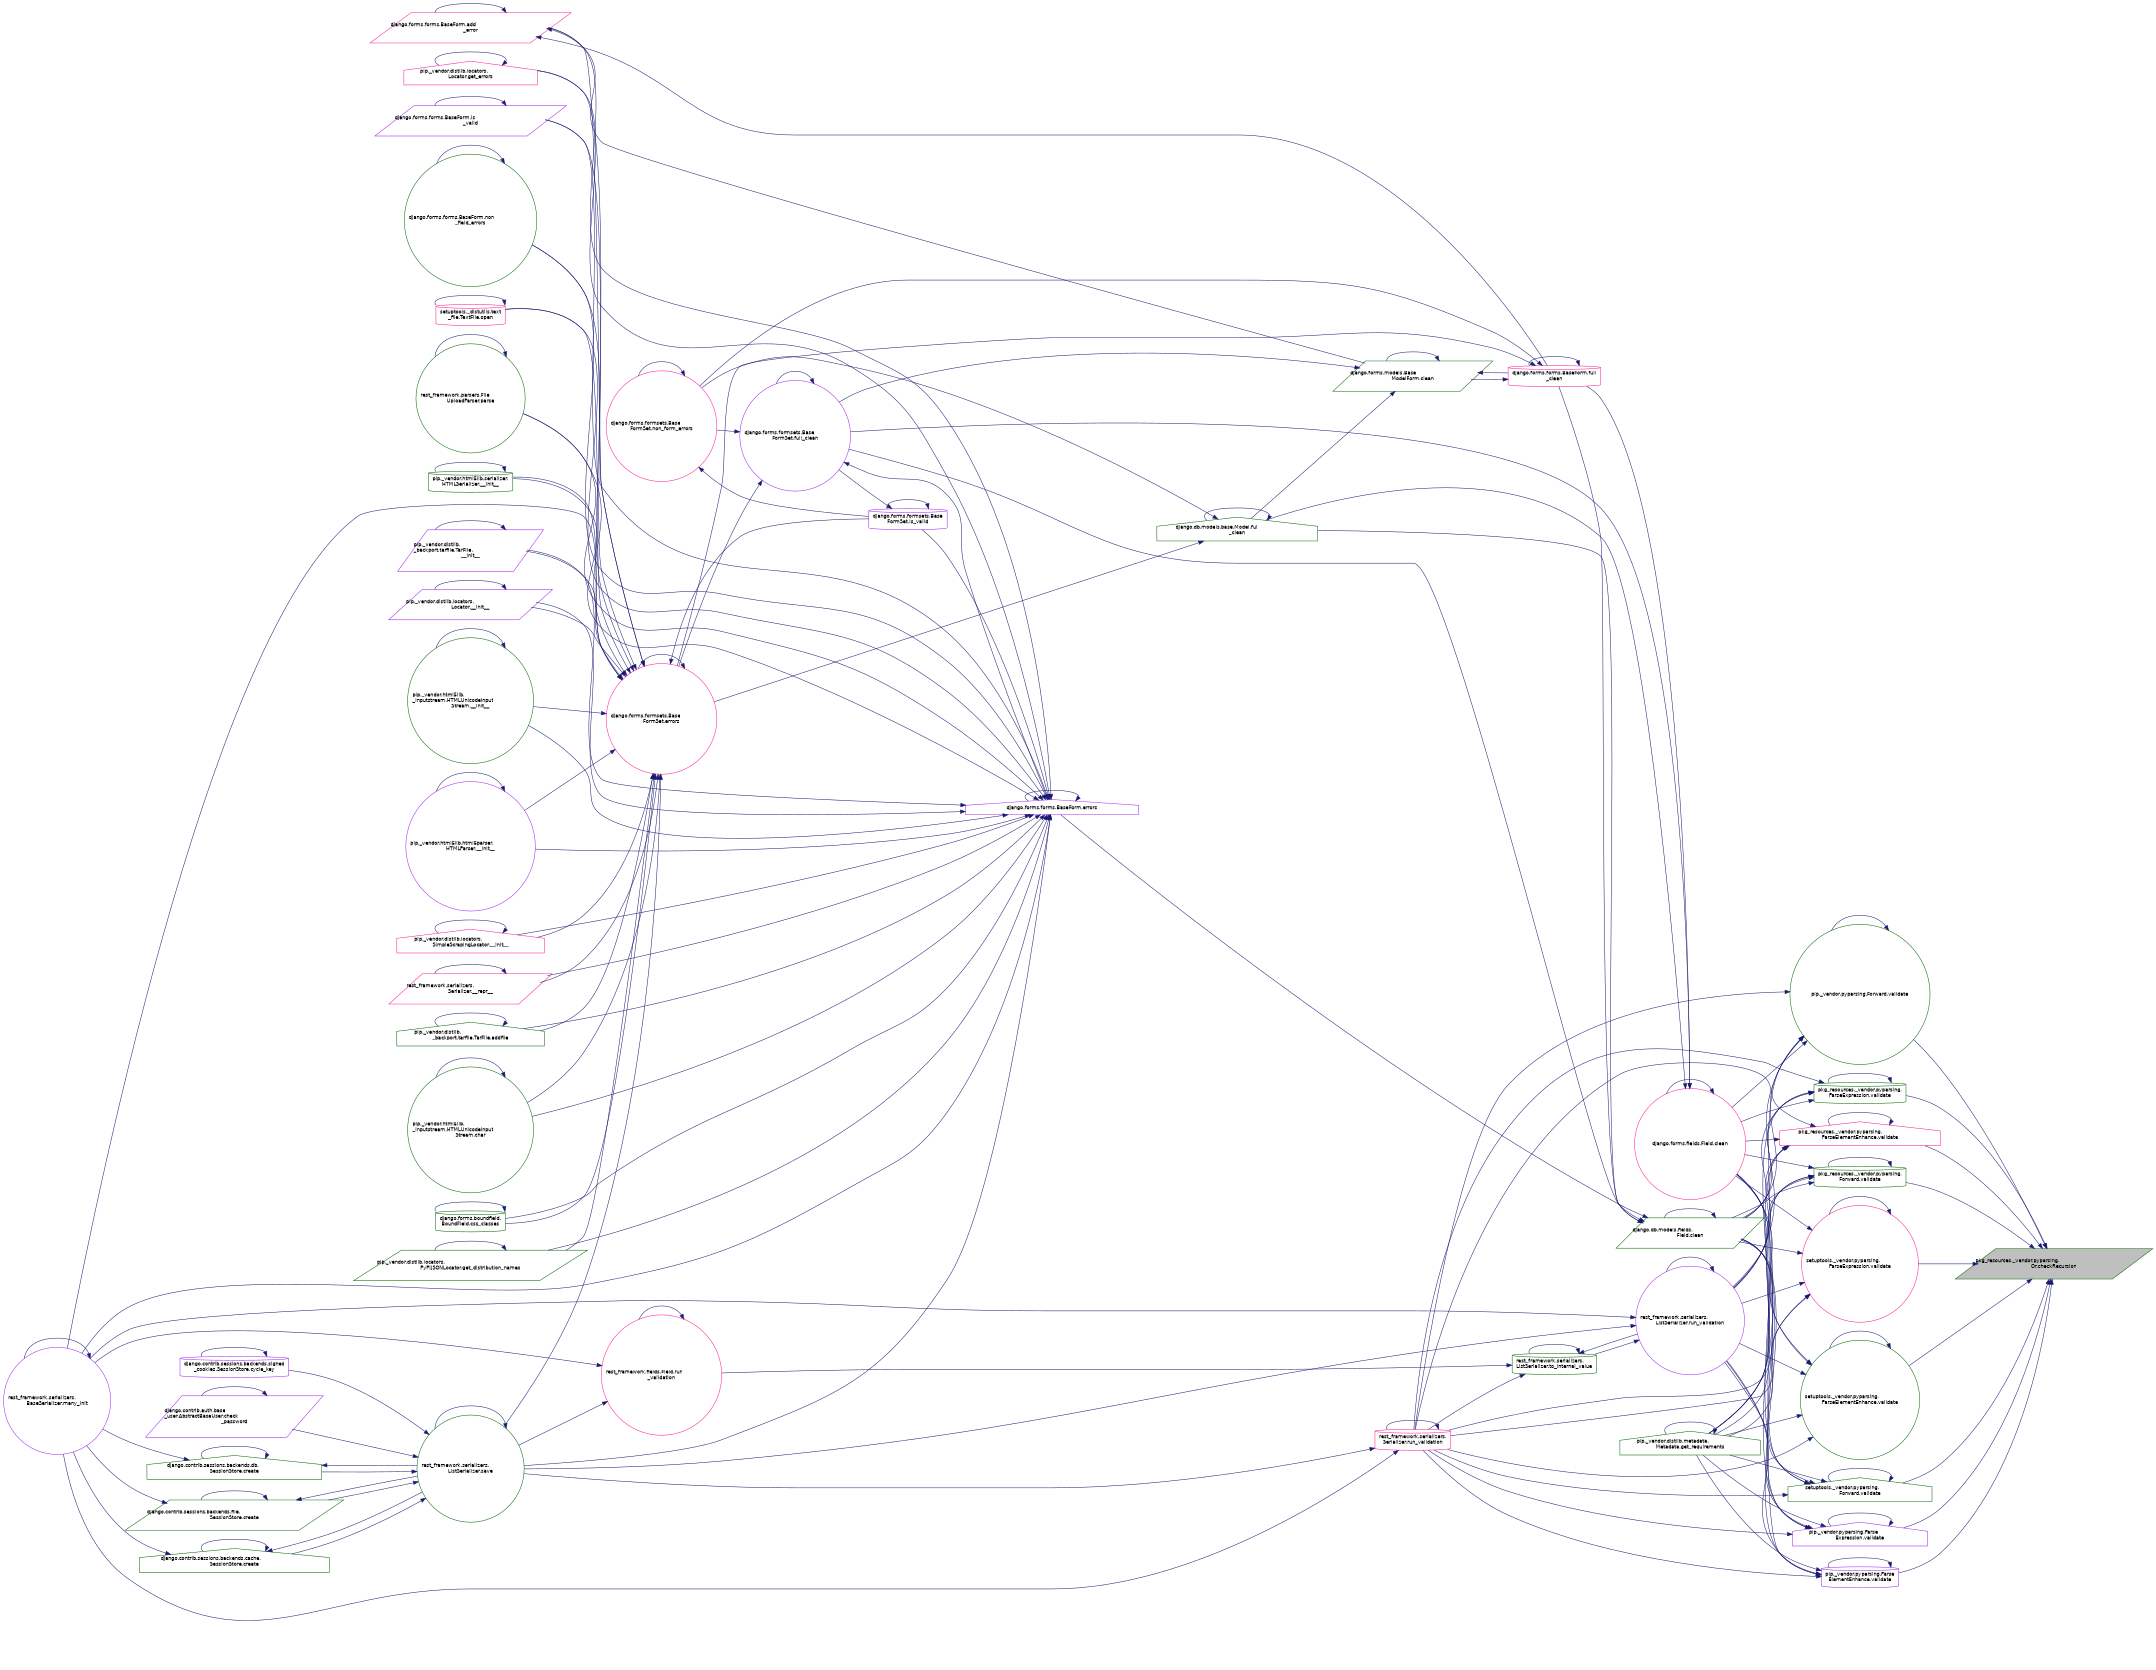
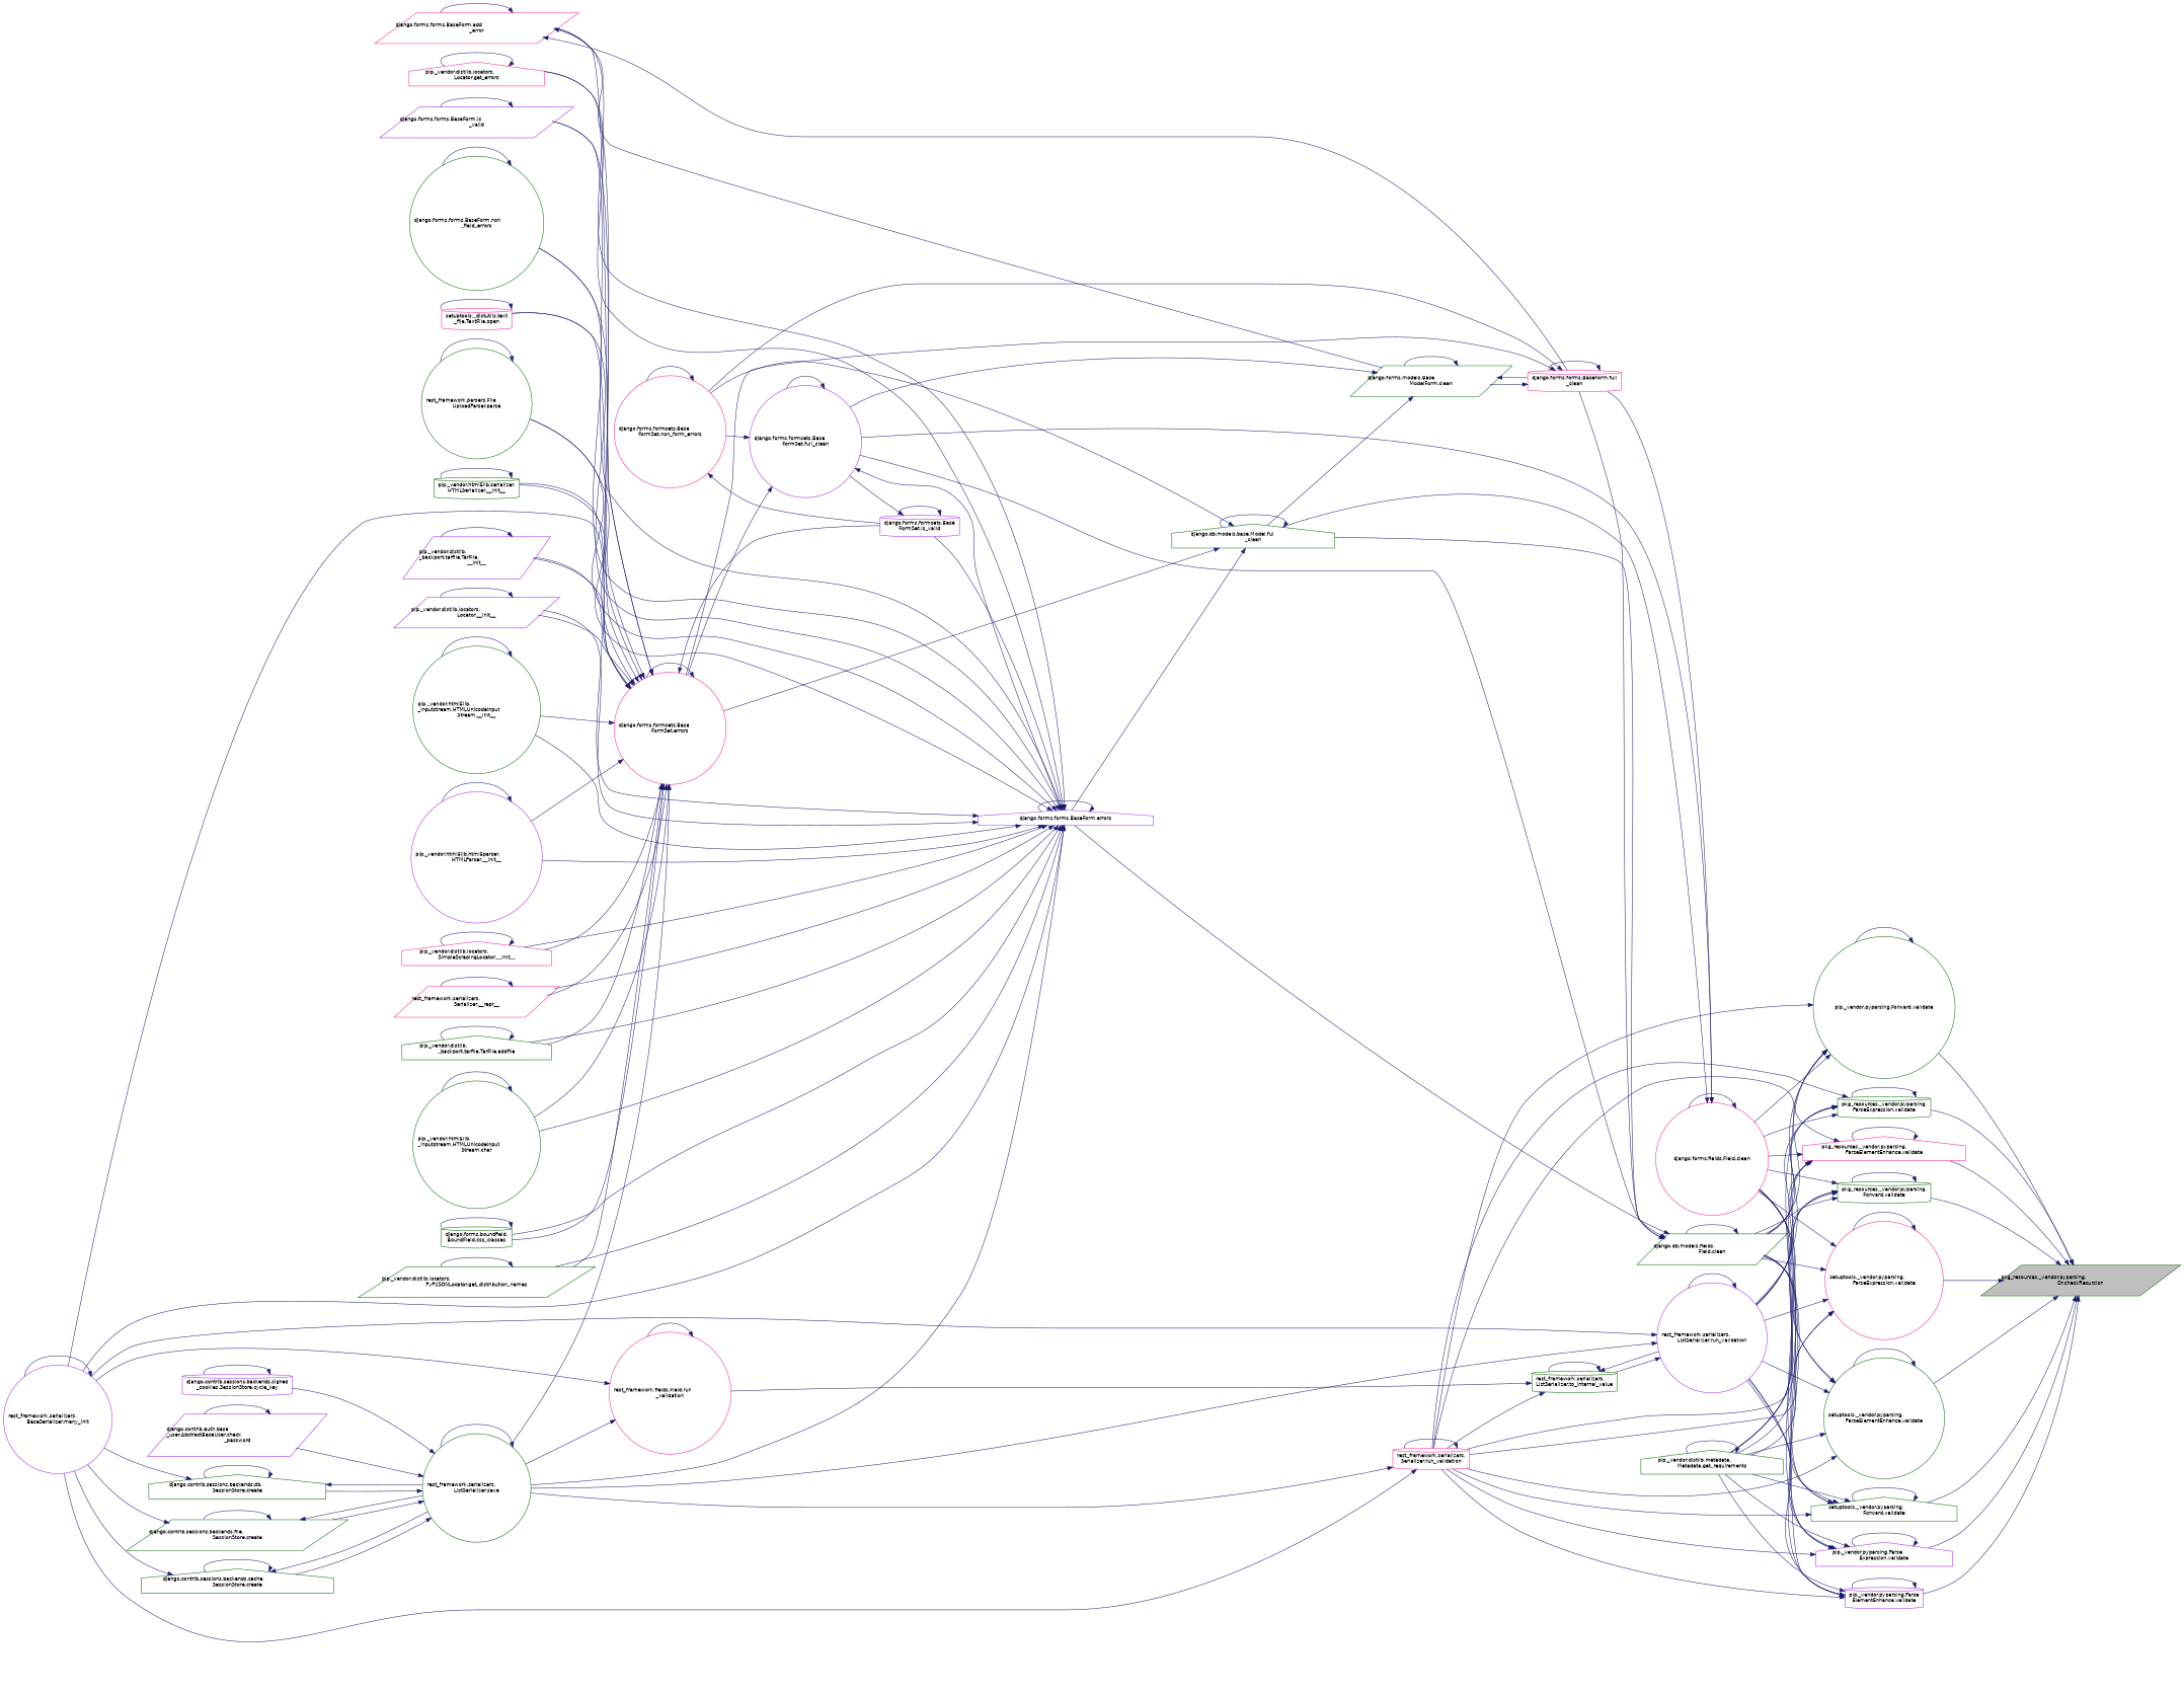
  digraph {
    rankdir=RL
    node [color=darkgreen fillcolor=white fontname=Helvetica fontsize=10 shape=circle style=filled]
    edge [color=midnightblue dir=back fontname=Helvetica fontsize=10 labelfontname=Helvetica labelfontsize=10 style=solid]
    n1 [fillcolor=grey75 fontcolor=black height=0.2 label="pkg_resources._vendor.pyparsing.\lOr.checkRecursion" shape=parallelogram width=0.4]
    n2 [height=0.2 label="pkg_resources._vendor.pyparsing.\lParseExpression.validate" shape=cylinder width=0.4]
    n3 [color=deeppink height=0.2 label="pkg_resources._vendor.pyparsing.\lParseElementEnhance.validate" shape=house width=0.4]
    n4 [height=0.2 label="pkg_resources._vendor.pyparsing.\lForward.validate" shape=cylinder width=0.4]
    n5 [color=deeppink height=0.2 label="setuptools._vendor.pyparsing.\lParseExpression.validate" width=0.4]
    n6 [height=0.2 label="setuptools._vendor.pyparsing.\lParseElementEnhance.validate" width=0.4]
    n7 [height=0.2 label="setuptools._vendor.pyparsing.\lForward.validate" shape=house width=0.4]
    n8 [color=purple height=0.2 label="pip._vendor.pyparsing.Parse\lExpression.validate" shape=house width=0.4]
    n9 [color=purple height=0.2 label="pip._vendor.pyparsing.Parse\lElementEnhance.validate" shape=cylinder width=0.4]
    n10 [height=0.2 label="pip._vendor.pyparsing.Forward.validate" width=0.4]
    n11 [color=deeppink height=0.2 label="django.forms.fields.Field.clean" width=0.4]
    n12 [height=0.2 label="django.db.models.fields.\lField.clean" shape=parallelogram width=0.4]
    n13 [height=0.2 label="pip._vendor.distlib.metadata.\lMetadata.get_requirements" shape=house width=0.4]
    n14 [color=deeppink height=0.2 label="rest_framework.serializers.\lSerializer.run_validation" shape=cylinder width=0.4]
    n15 [color=purple height=0.2 label="rest_framework.serializers.\lListSerializer.run_validation" width=0.4]
    n16 [color=deeppink height=0.2 label="django.forms.forms.BaseForm.full\l_clean" shape=cylinder width=0.4]
    n17 [color=purple height=0.2 label="django.forms.formsets.Base\lFormSet.full_clean" width=0.4]
    n18 [height=0.2 label="django.db.models.base.Model.full\l_clean" shape=house width=0.4]
    n19 [color=purple height=0.2 label="django.forms.forms.BaseForm.errors" shape=house width=0.4]
    n20 [color=purple height=0.2 label="rest_framework.serializers.\lBaseSerializer.many_init" width=0.4]
    n21 [height=0.2 label="rest_framework.serializers.\lListSerializer.save" width=0.4]
    n22 [height=0.2 label="rest_framework.serializers.\lListSerializer.to_internal_value" shape=cylinder width=0.4]
    n23 [height=0.2 label="django.forms.models.Base\lModelForm.clean" shape=parallelogram width=0.4]
    n24 [color=deeppink height=0.2 label="django.forms.formsets.Base\lFormSet.errors" width=0.4]
    n25 [color=deeppink height=0.2 label="django.forms.formsets.Base\lFormSet.non_form_errors" width=0.4]
    n26 [height=0.2 label="pip._vendor.html5lib.serializer.\lHTMLSerializer.__init__" shape=cylinder width=0.4]
    n27 [color=purple height=0.2 label="pip._vendor.distlib.\l_backport.tarfile.TarFile.\l__init__" shape=parallelogram width=0.4]
    n28 [color=purple height=0.2 label="pip._vendor.distlib.locators.\lLocator.__init__" shape=parallelogram width=0.4]
    n29 [height=0.2 label="pip._vendor.html5lib.\l_inputstream.HTMLUnicodeInput\lStream.__init__" width=0.4]
    n30 [color=purple height=0.2 label="pip._vendor.html5lib.html5parser.\lHTMLParser.__init__" width=0.4]
    n31 [color=deeppink height=0.2 label="pip._vendor.distlib.locators.\lSimpleScrapingLocator.__init__" shape=house width=0.4]
    n32 [color=deeppink height=0.2 label="rest_framework.serializers.\lSerializer.__repr__" shape=parallelogram width=0.4]
    n33 [color=deeppink height=0.2 label="django.forms.forms.BaseForm.add\l_error" shape=parallelogram width=0.4]
    n34 [height=0.2 label="pip._vendor.distlib.\l_backport.tarfile.TarFile.addfile" shape=house width=0.4]
    n35 [height=0.2 label="pip._vendor.html5lib.\l_inputstream.HTMLUnicodeInput\lStream.char" width=0.4]
    n36 [height=0.2 label="django.forms.boundfield.\lBoundField.css_classes" shape=cylinder width=0.4]
    n37 [height=0.2 label="pip._vendor.distlib.locators.\lPyPIJSONLocator.get_distribution_names" shape=parallelogram width=0.4]
    n38 [color=deeppink height=0.2 label="pip._vendor.distlib.locators.\lLocator.get_errors" shape=house width=0.4]
    n39 [color=purple height=0.2 label="django.forms.forms.BaseForm.is\l_valid" shape=parallelogram width=0.4]
    n40 [color=purple height=0.2 label="django.forms.formsets.Base\lFormSet.is_valid" shape=cylinder width=0.4]
    n41 [height=0.2 label="django.forms.forms.BaseForm.non\l_field_errors" width=0.4]
    n42 [color=deeppink height=0.2 label="setuptools._distutils.text\l_file.TextFile.open" shape=cylinder width=0.4]
    n43 [height=0.2 label="rest_framework.parsers.File\lUploadParser.parse" width=0.4]
    n44 [color=purple height=0.2 label="django.contrib.auth.base\l_user.AbstractBaseUser.check\l_password" shape=parallelogram width=0.4]
    n45 [height=0.2 label="django.contrib.sessions.backends.cache.\lSessionStore.create" shape=house width=0.4]
    n46 [height=0.2 label="django.contrib.sessions.backends.db.\lSessionStore.create" shape=house width=0.4]
    n47 [height=0.2 label="django.contrib.sessions.backends.file.\lSessionStore.create" shape=parallelogram width=0.4]
    n48 [color=purple height=0.2 label="django.contrib.sessions.backends.signed\l_cookies.SessionStore.cycle_key" shape=cylinder width=0.4]
    n49 [color=deeppink height=0.2 label="rest_framework.fields.Field.run\l_validation" width=0.4]
    n1 -> n2
    n1 -> n3
    n1 -> n4
    n1 -> n5
    n1 -> n6
    n1 -> n7
    n1 -> n8
    n1 -> n9
    n1 -> n10
    n2 -> n2
    n2 -> n11
    n2 -> n12
    n2 -> n13
    n2 -> n14
    n2 -> n15
    n3 -> n3
    n3 -> n11
    n3 -> n12
    n3 -> n13
    n3 -> n14
    n3 -> n15
    n4 -> n4
    n4 -> n11
    n4 -> n12
    n4 -> n13
    n4 -> n14
    n4 -> n15
    n5 -> n5
    n5 -> n11
    n5 -> n12
    n5 -> n13
    n5 -> n14
    n5 -> n15
    n6 -> n6
    n6 -> n11
    n6 -> n12
    n6 -> n13
    n6 -> n14
    n6 -> n15
    n7 -> n7
    n7 -> n11
    n7 -> n12
    n7 -> n13
    n7 -> n14
    n7 -> n15
    n8 -> n8
    n8 -> n11
    n8 -> n12
    n8 -> n13
    n8 -> n14
    n8 -> n15
    n9 -> n9
    n9 -> n11
    n9 -> n12
    n9 -> n13
    n9 -> n14
    n9 -> n15
    n10 -> n10
    n10 -> n11
    n10 -> n12
    n10 -> n13
    n10 -> n14
    n10 -> n15
    n11 -> n11
    n11 -> n16
    n11 -> n17
    n11 -> n18
    n12 -> n12
    n12 -> n16
    n12 -> n17
    n12 -> n18
    n12 -> n19
    n13 -> n13
    n14 -> n14
    n14 -> n20
    n14 -> n21
    n15 -> n15
    n15 -> n20
    n15 -> n21
    n15 -> n22
    n16 -> n16
    n16 -> n23
    n16 -> n24
    n16 -> n25
    n17 -> n17
    n17 -> n19
    n17 -> n24
    n17 -> n25
    n18 -> n18
+   n18 -> n19
    n18 -> n24
    n18 -> n25
    n19 -> n19
    n19 -> n20
    n19 -> n21
    n19 -> n26
    n19 -> n27
    n19 -> n28
    n19 -> n29
    n19 -> n30
    n19 -> n31
    n19 -> n32
    n19 -> n33
    n19 -> n34
    n19 -> n35
    n19 -> n36
    n19 -> n37
    n19 -> n38
    n19 -> n39
    n19 -> n40
    n19 -> n41
    n19 -> n42
    n19 -> n43
    n20 -> n20
    n21 -> n21
    n21 -> n44
    n21 -> n45
    n21 -> n46
    n21 -> n47
    n21 -> n48
    n22 -> n14
    n22 -> n15
    n22 -> n22
    n22 -> n49
    n23 -> n16
    n23 -> n17
    n23 -> n18
    n23 -> n23
    n24 -> n20
    n24 -> n21
    n24 -> n24
    n24 -> n26
    n24 -> n27
    n24 -> n28
    n24 -> n29
    n24 -> n30
    n24 -> n31
    n24 -> n32
    n24 -> n33
    n24 -> n34
    n24 -> n35
    n24 -> n36
    n24 -> n37
    n24 -> n38
    n24 -> n39
    n24 -> n40
    n24 -> n41
    n24 -> n42
    n24 -> n43
    n25 -> n25
    n25 -> n40
    n26 -> n26
    n27 -> n27
    n28 -> n28
    n29 -> n29
    n30 -> n30
    n31 -> n31
    n32 -> n32
    n33 -> n16
    n33 -> n23
    n33 -> n33
    n34 -> n34
    n35 -> n35
    n36 -> n36
    n37 -> n37
    n38 -> n38
    n39 -> n39
    n40 -> n17
    n40 -> n40
    n41 -> n41
    n42 -> n42
    n43 -> n43
    n44 -> n44
    n45 -> n20
    n45 -> n21
    n45 -> n45
    n46 -> n20
    n46 -> n21
    n46 -> n46
    n47 -> n20
    n47 -> n21
    n47 -> n47
    n48 -> n48
    n49 -> n20
    n49 -> n21
    n49 -> n49
  }
